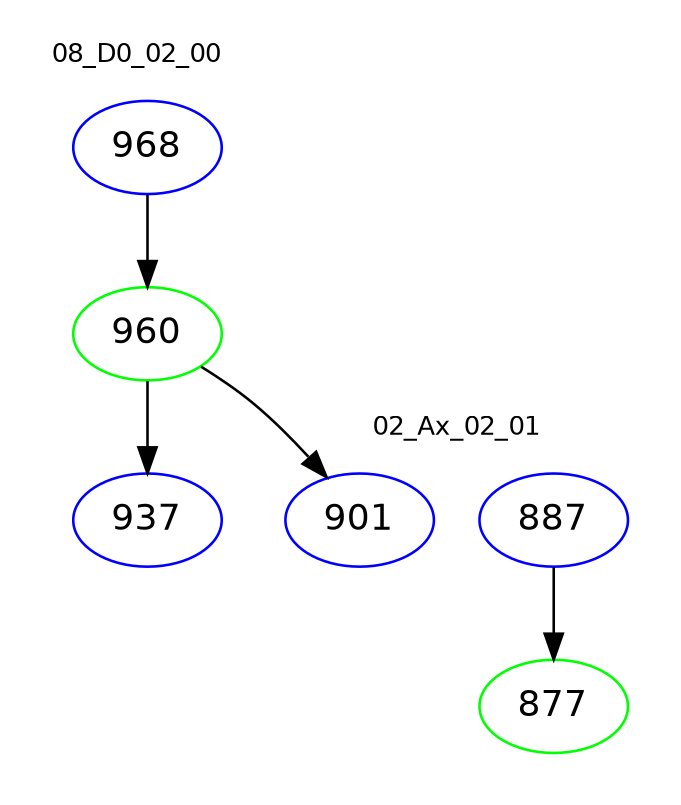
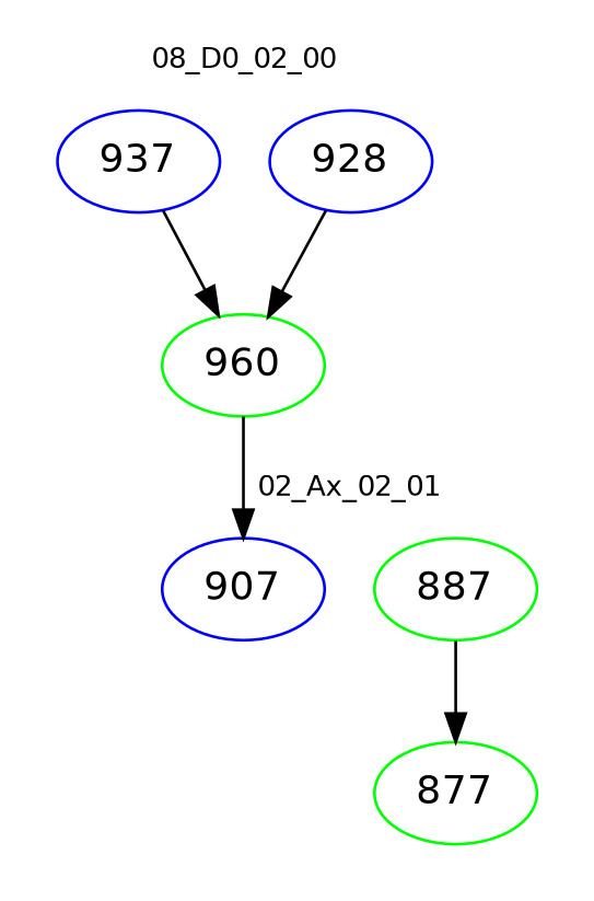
  digraph {
    fontname="DejaVu Sans"
    node [color=blue fontname="DejaVu Sans"]
    edge [color=black fontname="DejaVu Sans"]
-   n1 [label=887]
+   n1 [color=green label=887]
    n2 [color=green label=877]
-   n3 [label=901]
-   n4 [label=968]
+   n3 [label=907]
+   n4 [label=928]
    n5 [color=green label=960]
    n6 [label=937]
    subgraph cluster_1 {
      color=white
      fontsize=10
      label="02_Ax_02_01"
      n1
      n2
      n3
    }
    subgraph cluster_2 {
      color=white
      fontsize=10
      label="08_D0_02_00"
      n4
      n5
      n6
    }
    n1 -> n2
    n4 -> n5
    n5 -> n3
-   n5 -> n6
+   n6 -> n5
  }
